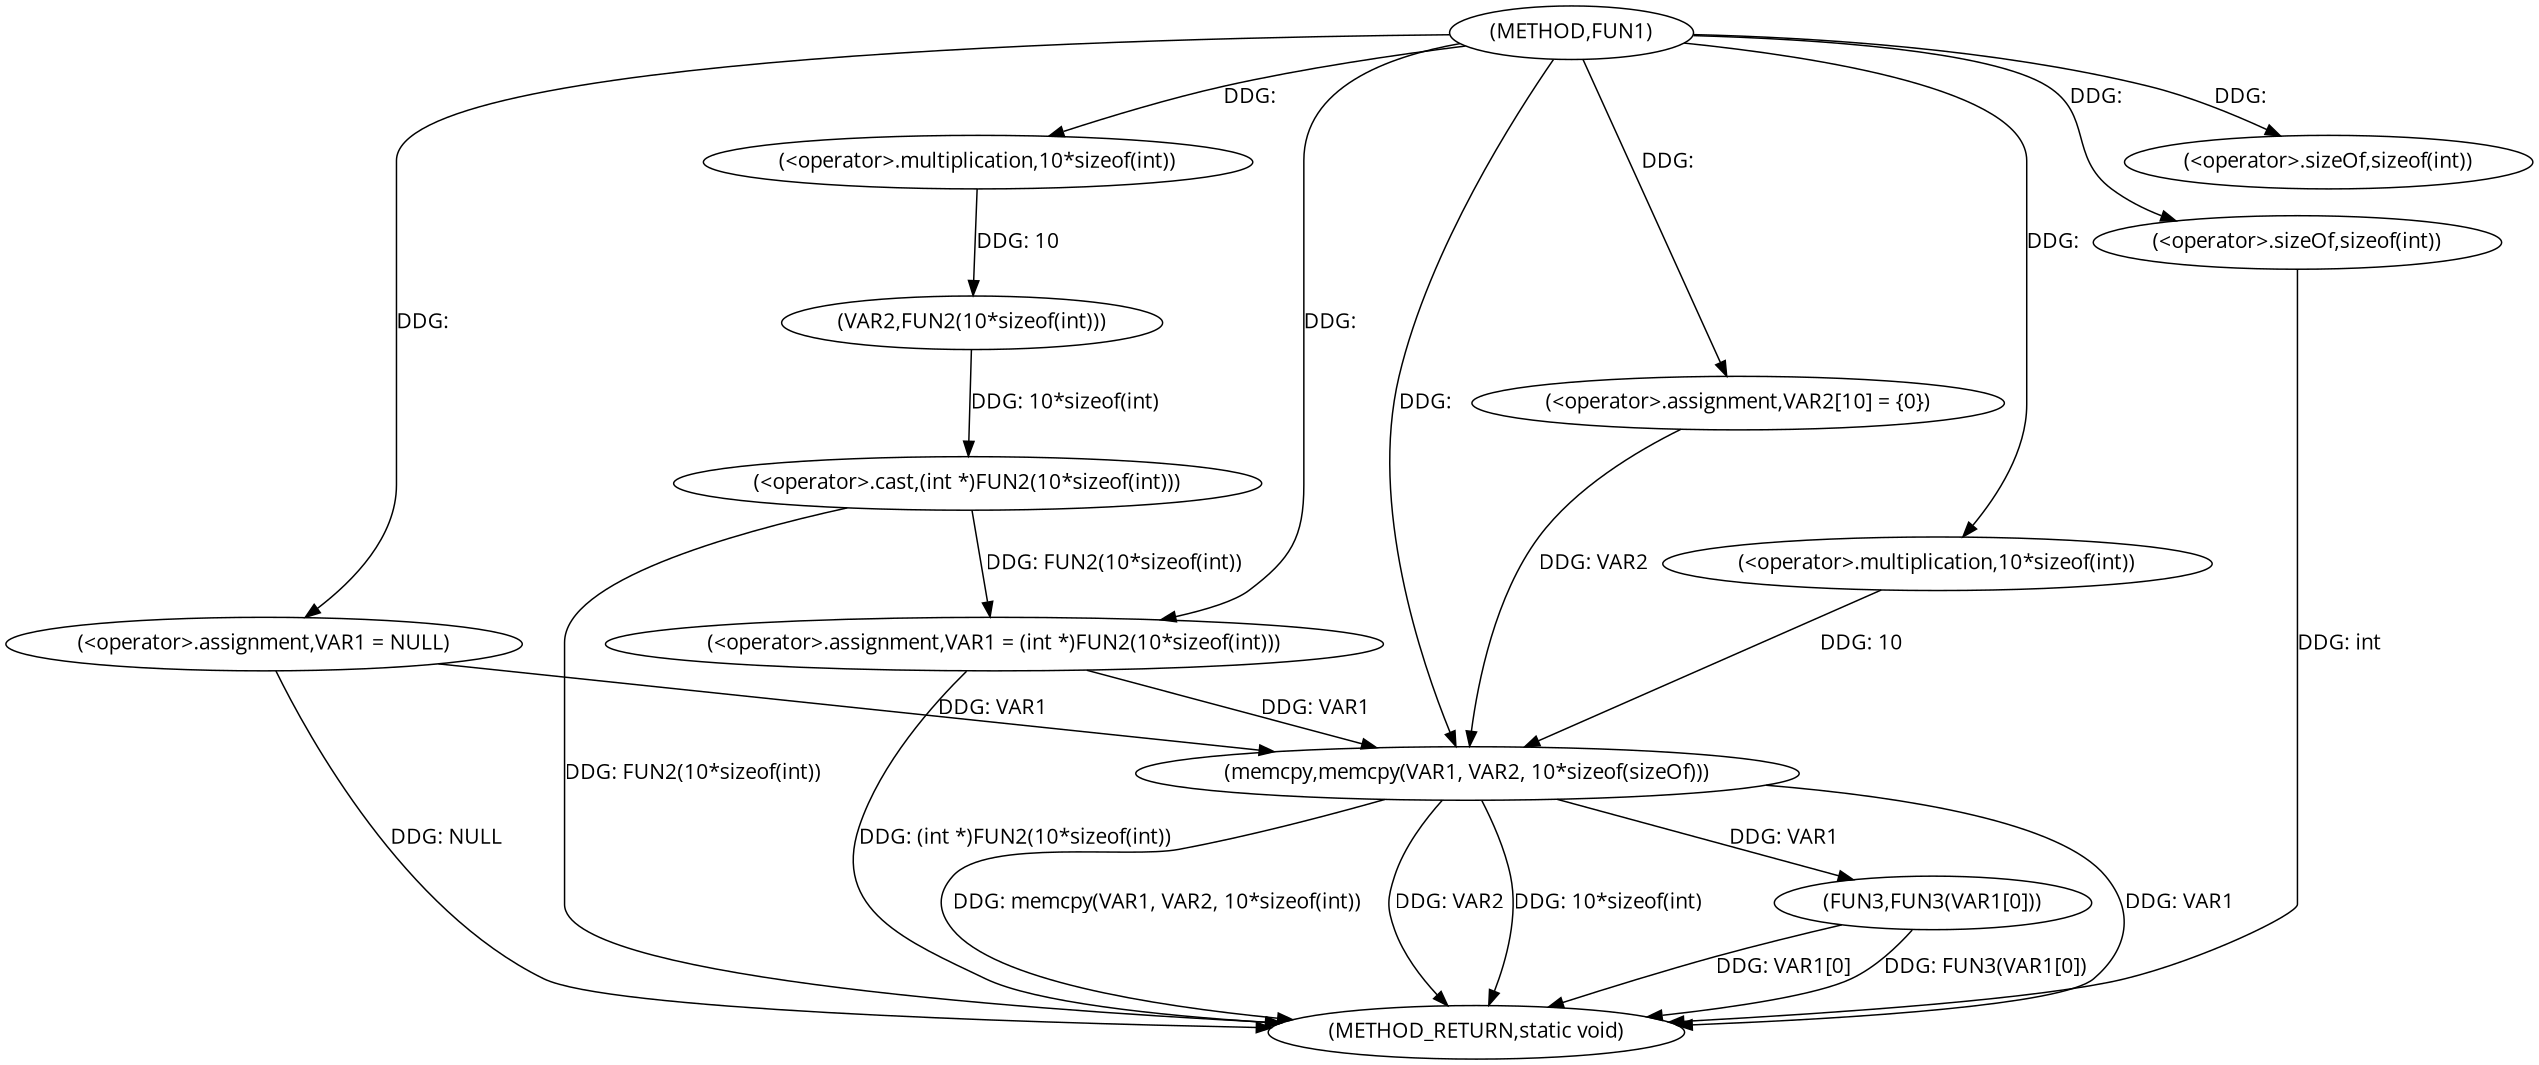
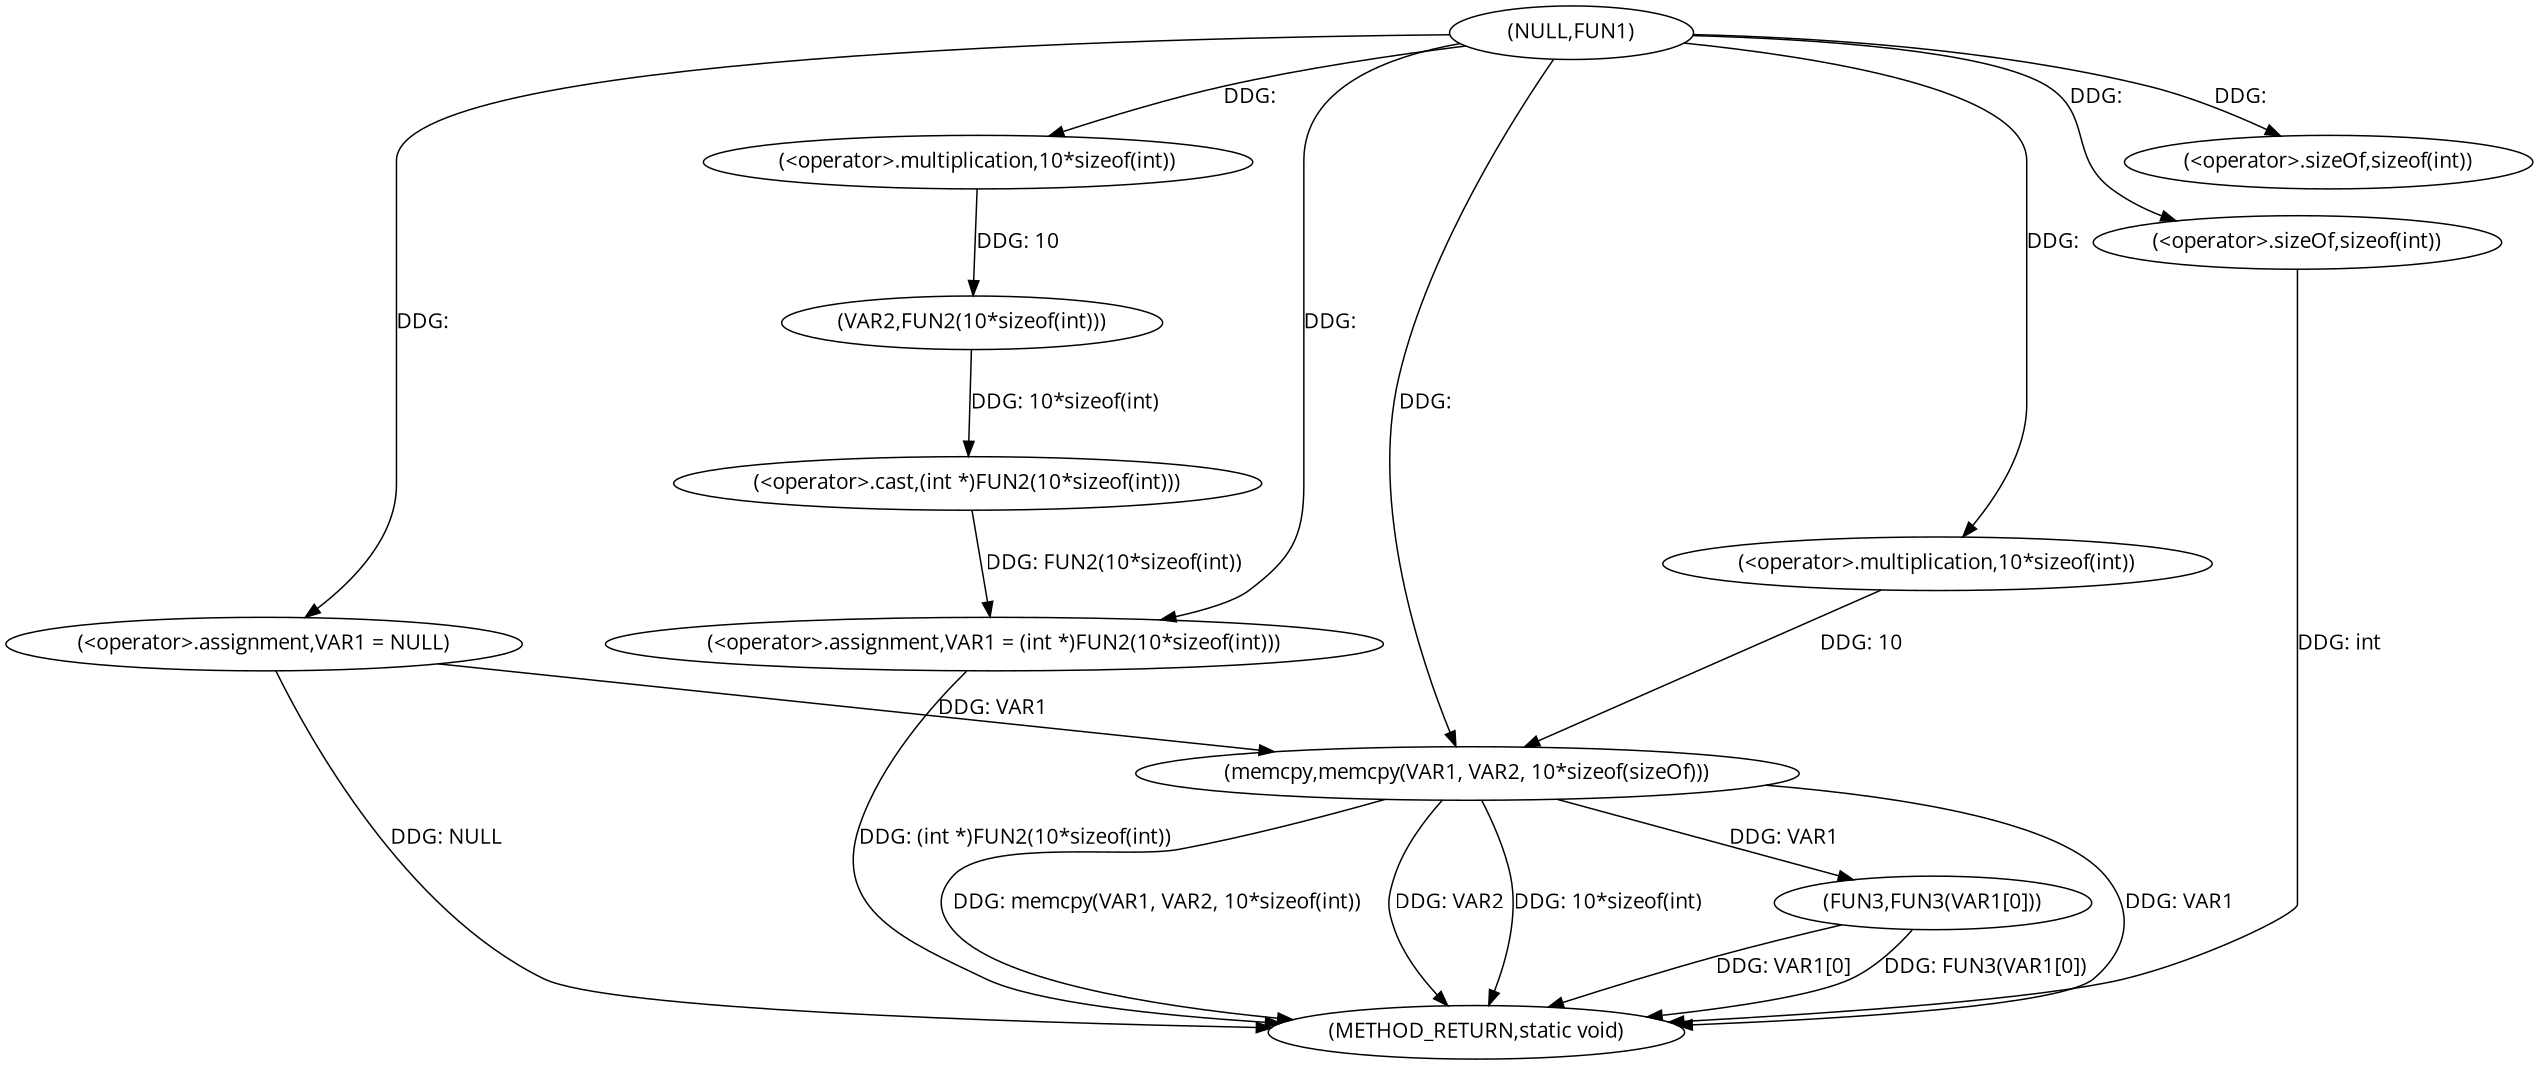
  digraph {
    fontname="Open Sans"
    node [fontname="Open Sans"]
    edge [fontname="Open Sans"]
-   n1 [label="(METHOD,FUN1)"]
+   n1 [label="(NULL,FUN1)"]
    n2 [label="(<operator>.assignment,VAR1 = NULL)"]
    n3 [label="(<operator>.assignment,VAR1 = (int *)FUN2(10*sizeof(int)))"]
    n4 [label="(<operator>.multiplication,10*sizeof(int))"]
    n5 [label="(<operator>.sizeOf,sizeof(int))"]
-   n6 [label="(<operator>.assignment,VAR2[10] = {0})"]
    n7 [label="(memcpy,memcpy(VAR1, VAR2, 10*sizeof(sizeOf)))"]
    n8 [label="(<operator>.multiplication,10*sizeof(int))"]
    n9 [label="(<operator>.sizeOf,sizeof(int))"]
    n10 [label="(METHOD_RETURN,static void)"]
    n11 [label="(VAR2,FUN2(10*sizeof(int)))"]
    n12 [label="(FUN3,FUN3(VAR1[0]))"]
    n13 [label="(<operator>.cast,(int *)FUN2(10*sizeof(int)))"]
    n1 -> n2 [label="DDG: "]
    n1 -> n3 [label="DDG: "]
    n1 -> n4 [label="DDG: "]
    n1 -> n5 [label="DDG: "]
-   n1 -> n6 [label="DDG: "]
    n1 -> n7 [label="DDG: "]
    n1 -> n8 [label="DDG: "]
    n1 -> n9 [label="DDG: "]
    n2 -> n7 [label="DDG: VAR1"]
    n2 -> n10 [label="DDG: NULL"]
-   n3 -> n7 [label="DDG: VAR1"]
    n3 -> n10 [label="DDG: (int *)FUN2(10*sizeof(int))"]
    n4 -> n11 [label="DDG: 10"]
-   n6 -> n7 [label="DDG: VAR2"]
    n7 -> n10 [label="DDG: 10*sizeof(int)"]
    n7 -> n10 [label="DDG: VAR1"]
    n7 -> n10 [label="DDG: memcpy(VAR1, VAR2, 10*sizeof(int))"]
    n7 -> n10 [label="DDG: VAR2"]
    n7 -> n12 [label="DDG: VAR1"]
    n8 -> n7 [label="DDG: 10"]
    n9 -> n10 [label="DDG: int"]
    n11 -> n13 [label="DDG: 10*sizeof(int)"]
    n12 -> n10 [label="DDG: VAR1[0]"]
    n12 -> n10 [label="DDG: FUN3(VAR1[0])"]
    n13 -> n3 [label="DDG: FUN2(10*sizeof(int))"]
-   n13 -> n10 [label="DDG: FUN2(10*sizeof(int))"]
  }
